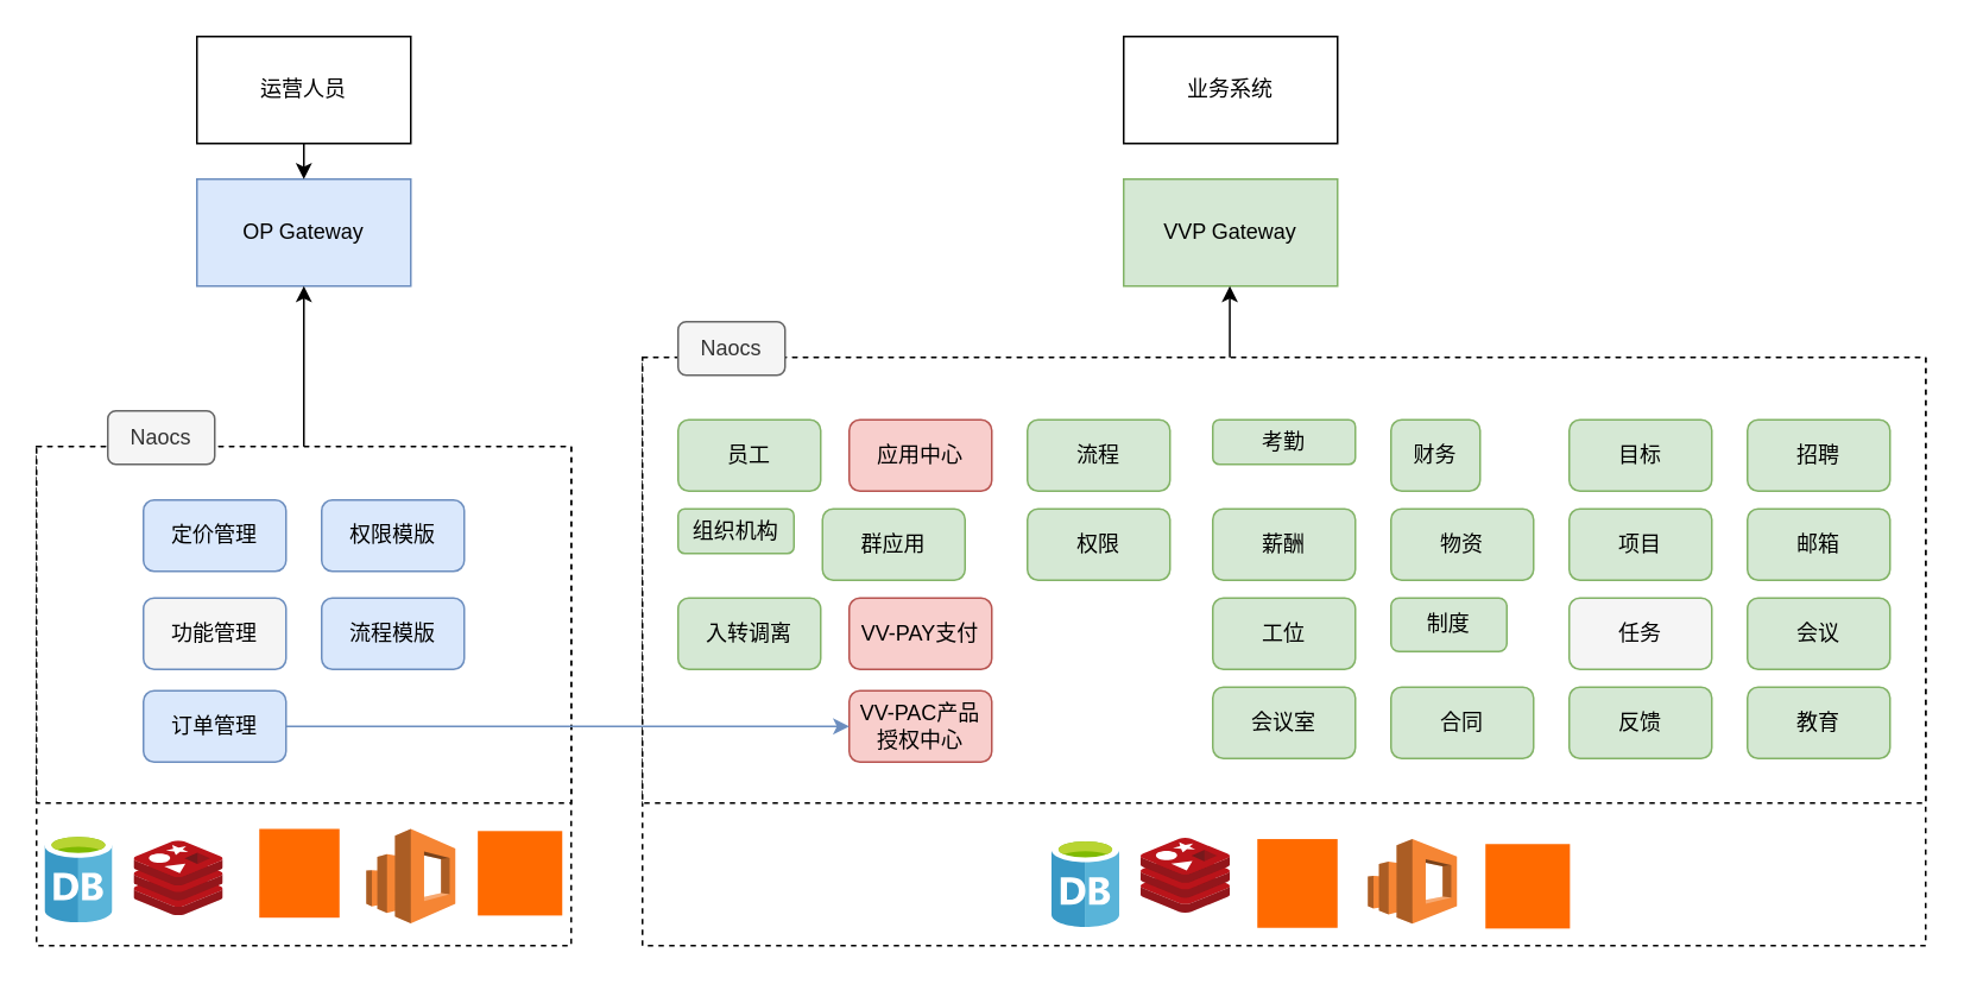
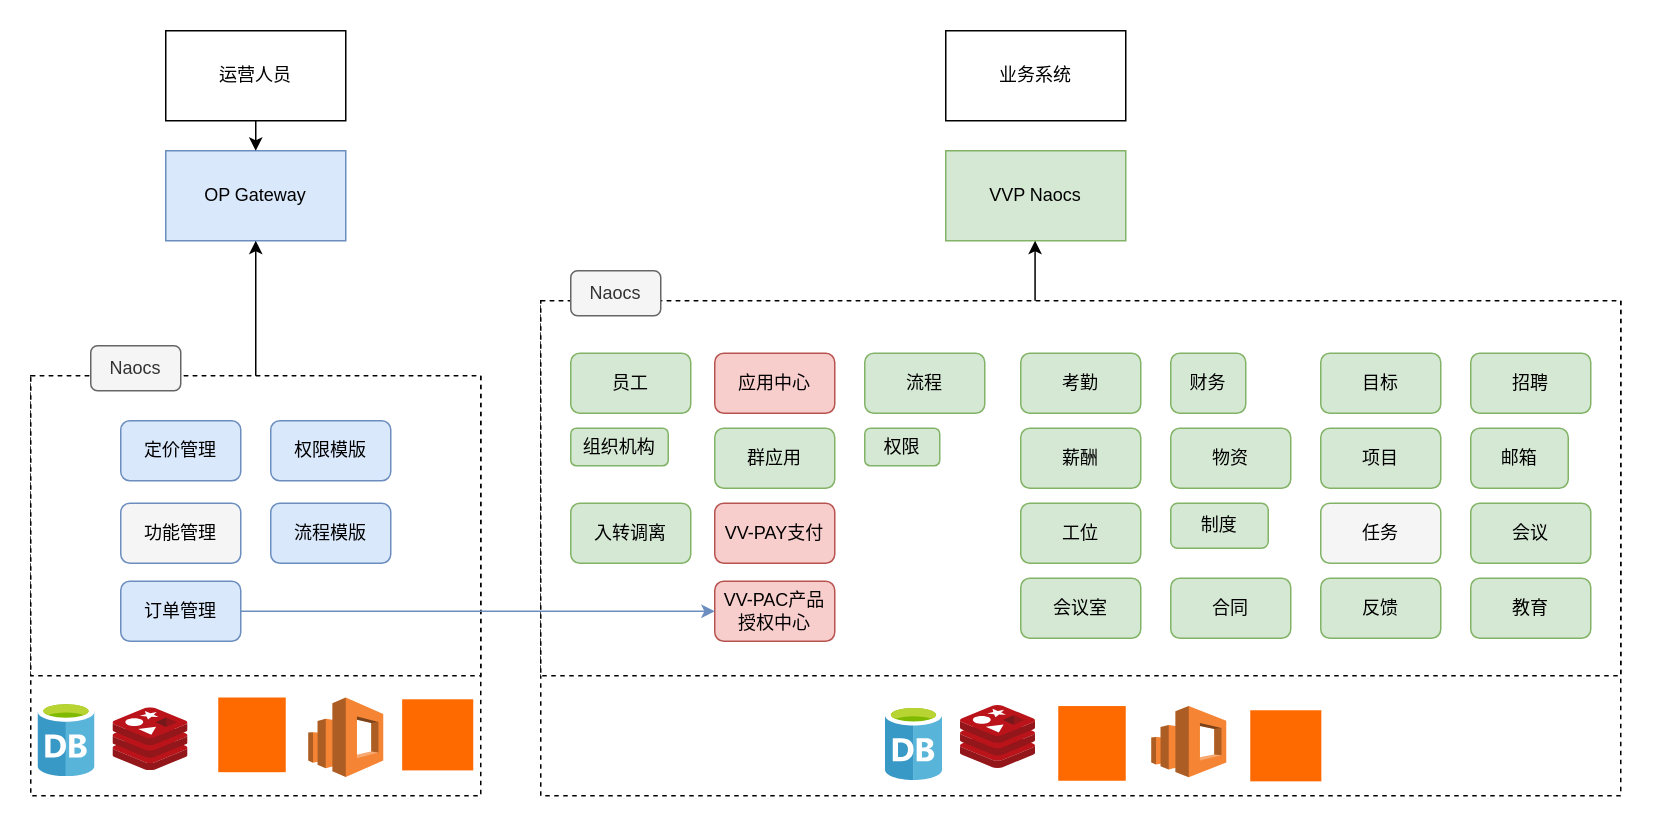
  <mxCell id="0" />
  <mxCell id="1" parent="0" />
  <mxCell id="2" value="" style="rounded=0;whiteSpace=wrap;html=1;dashed=1;" parent="1" vertex="1"><mxGeometry x="360" y="200" width="720" height="330" as="geometry" /></mxCell>
  <mxCell id="3" value="" style="rounded=0;whiteSpace=wrap;html=1;dashed=1;" parent="1" vertex="1"><mxGeometry x="20" y="250" width="300" height="280" as="geometry" /></mxCell>
  <mxCell id="4" value="" style="rounded=0;whiteSpace=wrap;html=1;dashed=1;" parent="1" vertex="1"><mxGeometry x="360" y="200" width="720" height="250" as="geometry" /></mxCell>
  <mxCell id="5" value="" style="rounded=0;whiteSpace=wrap;html=1;dashed=1;" parent="1" vertex="1"><mxGeometry x="20" y="250" width="300" height="200" as="geometry" /></mxCell>
  <mxCell id="6" value="运营人员" style="rounded=0;whiteSpace=wrap;html=1;" parent="1" vertex="1"><mxGeometry x="110" y="20" width="120" height="60" as="geometry" /></mxCell>
  <mxCell id="7" value="业务系统" style="rounded=0;whiteSpace=wrap;html=1;" parent="1" vertex="1"><mxGeometry x="630" y="20" width="120" height="60" as="geometry" /></mxCell>
- <mxCell id="8" value="VVP Gateway" style="rounded=0;whiteSpace=wrap;html=1;fillColor=#d5e8d4;strokeColor=#82b366;" parent="1" vertex="1"><mxGeometry x="630" y="100" width="120" height="60" as="geometry" /></mxCell>
+ <mxCell id="8" value="VVP Naocs" style="rounded=0;whiteSpace=wrap;html=1;fillColor=#d5e8d4;strokeColor=#82b366;" parent="1" vertex="1"><mxGeometry x="630" y="100" width="120" height="60" as="geometry" /></mxCell>
  <mxCell id="9" value="OP Gateway" style="rounded=0;whiteSpace=wrap;html=1;fillColor=#dae8fc;strokeColor=#6c8ebf;" parent="1" vertex="1"><mxGeometry x="110" y="100" width="120" height="60" as="geometry" /></mxCell>
  <mxCell id="10" value="" style="endArrow=classic;html=1;rounded=0;exitX=0.5;exitY=1;exitDx=0;exitDy=0;" parent="1" source="6" edge="1"><mxGeometry width="50" height="50" relative="1" as="geometry"><mxPoint x="100" y="340" as="sourcePoint" /><mxPoint x="170" y="100" as="targetPoint" /></mxGeometry></mxCell>
  <mxCell id="11" value="定价管理" style="rounded=1;whiteSpace=wrap;html=1;fillColor=#dae8fc;strokeColor=#6c8ebf;" parent="1" vertex="1"><mxGeometry x="80" y="280" width="80" height="40" as="geometry" /></mxCell>
  <mxCell id="12" value="权限模版" style="rounded=1;whiteSpace=wrap;html=1;fillColor=#dae8fc;strokeColor=#6c8ebf;" parent="1" vertex="1"><mxGeometry x="180" y="280" width="80" height="40" as="geometry" /></mxCell>
  <mxCell id="13" value="员工" style="rounded=1;whiteSpace=wrap;html=1;fillColor=#d5e8d4;strokeColor=#82b366;" parent="1" vertex="1"><mxGeometry x="380" y="235" width="80" height="40" as="geometry" /></mxCell>
  <mxCell id="14" value="组织机构" style="rounded=1;whiteSpace=wrap;html=1;fillColor=#d5e8d4;strokeColor=#82b366;" parent="1" vertex="1"><mxGeometry x="380" y="285" width="65" height="25" as="geometry" /></mxCell>
  <mxCell id="15" value="应用中心" style="rounded=1;whiteSpace=wrap;html=1;fillColor=#f8cecc;strokeColor=#b85450;" parent="1" vertex="1"><mxGeometry x="476" y="235" width="80" height="40" as="geometry" /></mxCell>
  <mxCell id="16" value="流程" style="rounded=1;whiteSpace=wrap;html=1;fillColor=#d5e8d4;strokeColor=#82b366;" parent="1" vertex="1"><mxGeometry x="576" y="235" width="80" height="40" as="geometry" /></mxCell>
- <mxCell id="17" value="权限" style="rounded=1;whiteSpace=wrap;html=1;fillColor=#d5e8d4;strokeColor=#82b366;" parent="1" vertex="1"><mxGeometry x="576" y="285" width="80" height="40" as="geometry" /></mxCell>
- <mxCell id="18" value="考勤" style="rounded=1;whiteSpace=wrap;html=1;fillColor=#d5e8d4;strokeColor=#82b366;" parent="1" vertex="1"><mxGeometry x="680" y="235" width="80" height="25" as="geometry" /></mxCell>
+ <mxCell id="17" value="权限" style="rounded=1;whiteSpace=wrap;html=1;fillColor=#d5e8d4;strokeColor=#82b366;" parent="1" vertex="1"><mxGeometry x="576" y="285" width="50" height="25" as="geometry" /></mxCell>
+ <mxCell id="18" value="考勤" style="rounded=1;whiteSpace=wrap;html=1;fillColor=#d5e8d4;strokeColor=#82b366;" parent="1" vertex="1"><mxGeometry x="680" y="235" width="80" height="40" as="geometry" /></mxCell>
  <mxCell id="19" value="薪酬" style="rounded=1;whiteSpace=wrap;html=1;fillColor=#d5e8d4;strokeColor=#82b366;" parent="1" vertex="1"><mxGeometry x="680" y="285" width="80" height="40" as="geometry" /></mxCell>
  <mxCell id="20" value="入转调离" style="rounded=1;whiteSpace=wrap;html=1;fillColor=#d5e8d4;strokeColor=#82b366;" parent="1" vertex="1"><mxGeometry x="380" y="335" width="80" height="40" as="geometry" /></mxCell>
  <mxCell id="21" value="会议室" style="rounded=1;whiteSpace=wrap;html=1;fillColor=#d5e8d4;strokeColor=#82b366;" parent="1" vertex="1"><mxGeometry x="680" y="385" width="80" height="40" as="geometry" /></mxCell>
  <mxCell id="22" value="财务" style="rounded=1;whiteSpace=wrap;html=1;fillColor=#d5e8d4;strokeColor=#82b366;" parent="1" vertex="1"><mxGeometry x="780" y="235" width="50" height="40" as="geometry" /></mxCell>
  <mxCell id="23" value="物资" style="rounded=1;whiteSpace=wrap;html=1;fillColor=#d5e8d4;strokeColor=#82b366;" parent="1" vertex="1"><mxGeometry x="780" y="285" width="80" height="40" as="geometry" /></mxCell>
  <mxCell id="24" value="制度" style="rounded=1;whiteSpace=wrap;html=1;fillColor=#d5e8d4;strokeColor=#82b366;" parent="1" vertex="1"><mxGeometry x="780" y="335" width="65" height="30" as="geometry" /></mxCell>
  <mxCell id="25" value="合同" style="rounded=1;whiteSpace=wrap;html=1;fillColor=#d5e8d4;strokeColor=#82b366;" parent="1" vertex="1"><mxGeometry x="780" y="385" width="80" height="40" as="geometry" /></mxCell>
  <mxCell id="26" value="目标" style="rounded=1;whiteSpace=wrap;html=1;fillColor=#d5e8d4;strokeColor=#82b366;" parent="1" vertex="1"><mxGeometry x="880" y="235" width="80" height="40" as="geometry" /></mxCell>
  <mxCell id="27" value="项目" style="rounded=1;whiteSpace=wrap;html=1;fillColor=#d5e8d4;strokeColor=#82b366;" parent="1" vertex="1"><mxGeometry x="880" y="285" width="80" height="40" as="geometry" /></mxCell>
  <mxCell id="28" value="任务" style="rounded=1;whiteSpace=wrap;html=1;fillColor=#f5f5f5;strokeColor=#82b366;" parent="1" vertex="1"><mxGeometry x="880" y="335" width="80" height="40" as="geometry" /></mxCell>
  <mxCell id="29" value="反馈" style="rounded=1;whiteSpace=wrap;html=1;fillColor=#d5e8d4;strokeColor=#82b366;" parent="1" vertex="1"><mxGeometry x="880" y="385" width="80" height="40" as="geometry" /></mxCell>
- <mxCell id="30" value="群应用" style="rounded=1;whiteSpace=wrap;html=1;fillColor=#d5e8d4;strokeColor=#82b366;" parent="1" vertex="1"><mxGeometry x="461" y="285" width="80" height="40" as="geometry" /></mxCell>
+ <mxCell id="30" value="群应用" style="rounded=1;whiteSpace=wrap;html=1;fillColor=#d5e8d4;strokeColor=#82b366;" parent="1" vertex="1"><mxGeometry x="476" y="285" width="80" height="40" as="geometry" /></mxCell>
  <mxCell id="31" value="工位" style="rounded=1;whiteSpace=wrap;html=1;fillColor=#d5e8d4;strokeColor=#82b366;" parent="1" vertex="1"><mxGeometry x="680" y="335" width="80" height="40" as="geometry" /></mxCell>
  <mxCell id="32" value="招聘" style="rounded=1;whiteSpace=wrap;html=1;fillColor=#d5e8d4;strokeColor=#82b366;" parent="1" vertex="1"><mxGeometry x="980" y="235" width="80" height="40" as="geometry" /></mxCell>
- <mxCell id="33" value="邮箱" style="rounded=1;whiteSpace=wrap;html=1;fillColor=#d5e8d4;strokeColor=#82b366;" parent="1" vertex="1"><mxGeometry x="980" y="285" width="80" height="40" as="geometry" /></mxCell>
+ <mxCell id="33" value="邮箱" style="rounded=1;whiteSpace=wrap;html=1;fillColor=#d5e8d4;strokeColor=#82b366;" parent="1" vertex="1"><mxGeometry x="980" y="285" width="65" height="40" as="geometry" /></mxCell>
  <mxCell id="34" value="会议" style="rounded=1;whiteSpace=wrap;html=1;fillColor=#d5e8d4;strokeColor=#82b366;" parent="1" vertex="1"><mxGeometry x="980" y="335" width="80" height="40" as="geometry" /></mxCell>
  <mxCell id="35" value="教育" style="rounded=1;whiteSpace=wrap;html=1;fillColor=#d5e8d4;strokeColor=#82b366;" parent="1" vertex="1"><mxGeometry x="980" y="385" width="80" height="40" as="geometry" /></mxCell>
  <mxCell id="36" value="VV-PAY支付" style="rounded=1;whiteSpace=wrap;html=1;fillColor=#f8cecc;strokeColor=#b85450;" parent="1" vertex="1"><mxGeometry x="476" y="335" width="80" height="40" as="geometry" /></mxCell>
  <mxCell id="37" value="VV-PAC产品授权中心" style="rounded=1;whiteSpace=wrap;html=1;fillColor=#f8cecc;strokeColor=#b85450;" parent="1" vertex="1"><mxGeometry x="476" y="387" width="80" height="40" as="geometry" /></mxCell>
  <mxCell id="38" value="功能管理" style="rounded=1;whiteSpace=wrap;html=1;fillColor=#f5f5f5;strokeColor=#6c8ebf;" parent="1" vertex="1"><mxGeometry x="80" y="335" width="80" height="40" as="geometry" /></mxCell>
  <mxCell id="39" value="流程模版" style="rounded=1;whiteSpace=wrap;html=1;fillColor=#dae8fc;strokeColor=#6c8ebf;" parent="1" vertex="1"><mxGeometry x="180" y="335" width="80" height="40" as="geometry" /></mxCell>
  <mxCell id="40" value="" style="edgeStyle=orthogonalEdgeStyle;rounded=0;orthogonalLoop=1;jettySize=auto;html=1;entryX=0;entryY=0.5;entryDx=0;entryDy=0;dashed=0;dashPattern=1 4;curved=1;shadow=0;fillColor=#dae8fc;strokeColor=#6c8ebf;" edge="1" parent="1" source="41" target="37"><mxGeometry relative="1" as="geometry"><Array as="points"><mxPoint x="320" y="407" /><mxPoint x="320" y="407" /></Array></mxGeometry></mxCell>
  <mxCell id="41" value="订单管理" style="rounded=1;whiteSpace=wrap;html=1;fillColor=#dae8fc;strokeColor=#6c8ebf;" parent="1" vertex="1"><mxGeometry x="80" y="387" width="80" height="40" as="geometry" /></mxCell>
  <mxCell id="42" value="" style="endArrow=classic;html=1;rounded=0;entryX=0.5;entryY=1;entryDx=0;entryDy=0;" parent="1" source="5" target="9" edge="1"><mxGeometry width="50" height="50" relative="1" as="geometry"><mxPoint x="170" y="200" as="sourcePoint" /><mxPoint x="220" y="150" as="targetPoint" /></mxGeometry></mxCell>
  <mxCell id="43" value="" style="endArrow=classic;html=1;rounded=0;entryX=0.5;entryY=1;entryDx=0;entryDy=0;" parent="1" edge="1"><mxGeometry width="50" height="50" relative="1" as="geometry"><mxPoint x="689.55" y="200" as="sourcePoint" /><mxPoint x="689.55" y="160" as="targetPoint" /></mxGeometry></mxCell>
  <mxCell id="44" value="" style="image;sketch=0;aspect=fixed;html=1;points=[];align=center;fontSize=12;image=img/lib/mscae/Database_General.svg;" parent="1" vertex="1"><mxGeometry x="25" y="467.5" width="38" height="50" as="geometry" /></mxCell>
  <mxCell id="45" value="" style="image;sketch=0;aspect=fixed;html=1;points=[];align=center;fontSize=12;image=img/lib/mscae/Database_General.svg;" parent="1" vertex="1"><mxGeometry x="590" y="470" width="38" height="50" as="geometry" /></mxCell>
  <mxCell id="46" value="" style="image;sketch=0;aspect=fixed;html=1;points=[];align=center;fontSize=12;image=img/lib/mscae/Cache_Redis_Product.svg;" parent="1" vertex="1"><mxGeometry x="75" y="471.5" width="50" height="42" as="geometry" /></mxCell>
  <mxCell id="47" value="" style="image;sketch=0;aspect=fixed;html=1;points=[];align=center;fontSize=12;image=img/lib/mscae/Cache_Redis_Product.svg;" parent="1" vertex="1"><mxGeometry x="640" y="470" width="50" height="42" as="geometry" /></mxCell>
  <mxCell id="48" value="Naocs" style="rounded=1;whiteSpace=wrap;html=1;fillColor=#f5f5f5;fontColor=#333333;strokeColor=#666666;" parent="1" vertex="1"><mxGeometry x="60" y="230" width="60" height="30" as="geometry" /></mxCell>
  <mxCell id="49" value="Naocs" style="rounded=1;whiteSpace=wrap;html=1;fillColor=#f5f5f5;fontColor=#333333;strokeColor=#666666;" parent="1" vertex="1"><mxGeometry x="380" y="180" width="60" height="30" as="geometry" /></mxCell>
  <mxCell id="50" value="" style="points=[];aspect=fixed;html=1;align=center;shadow=0;dashed=0;fillColor=#FF6A00;strokeColor=none;shape=mxgraph.alibaba_cloud.mq_message_queue;" parent="1" vertex="1"><mxGeometry x="145" y="464.5" width="45" height="49.8" as="geometry" /></mxCell>
  <mxCell id="51" value="" style="points=[];aspect=fixed;html=1;align=center;shadow=0;dashed=0;fillColor=#FF6A00;strokeColor=none;shape=mxgraph.alibaba_cloud.mq_message_queue;" parent="1" vertex="1"><mxGeometry x="705" y="470.2" width="45" height="49.8" as="geometry" /></mxCell>
  <mxCell id="52" value="" style="outlineConnect=0;dashed=0;verticalLabelPosition=bottom;verticalAlign=top;align=center;html=1;shape=mxgraph.aws3.elasticsearch_service;fillColor=#F58534;gradientColor=none;" parent="1" vertex="1"><mxGeometry x="205" y="464.5" width="50" height="53" as="geometry" /></mxCell>
  <mxCell id="53" value="" style="outlineConnect=0;dashed=0;verticalLabelPosition=bottom;verticalAlign=top;align=center;html=1;shape=mxgraph.aws3.elasticsearch_service;fillColor=#F58534;gradientColor=none;" parent="1" vertex="1"><mxGeometry x="767" y="470.2" width="50" height="47.5" as="geometry" /></mxCell>
  <mxCell id="54" value="" style="points=[];aspect=fixed;html=1;align=center;shadow=0;dashed=0;fillColor=#FF6A00;strokeColor=none;shape=mxgraph.alibaba_cloud.mongodb;" parent="1" vertex="1"><mxGeometry x="833" y="473" width="47.4" height="47.4" as="geometry" /></mxCell>
  <mxCell id="55" value="" style="points=[];aspect=fixed;html=1;align=center;shadow=0;dashed=0;fillColor=#FF6A00;strokeColor=none;shape=mxgraph.alibaba_cloud.mongodb;" parent="1" vertex="1"><mxGeometry x="267.6" y="465.7" width="47.4" height="47.4" as="geometry" /></mxCell>
